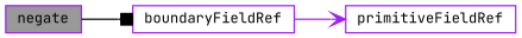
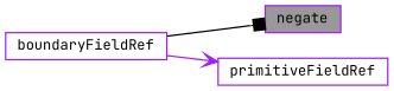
  digraph {
    fontname="JetBrains Mono"
    rankdir=LR
    node [color=purple fillcolor=white fontname="JetBrains Mono" fontsize=10 shape=box style=filled]
    edge [fontname="JetBrains Mono" fontsize=10 labelfontname=Helvetica labelfontsize=10 style=solid]
    n1 [fillcolor=grey60 fontcolor=black height=0.2 label=negate width=0.4]
    n2 [height=0.2 label=boundaryFieldRef width=0.4]
    n3 [height=0.2 label=primitiveFieldRef width=0.4]
-   n1 -> n2 [arrowhead=box color=black]
+   n2 -> n1 [arrowhead=box color=black]
    n2 -> n3 [arrowhead=vee color=purple]
  }
